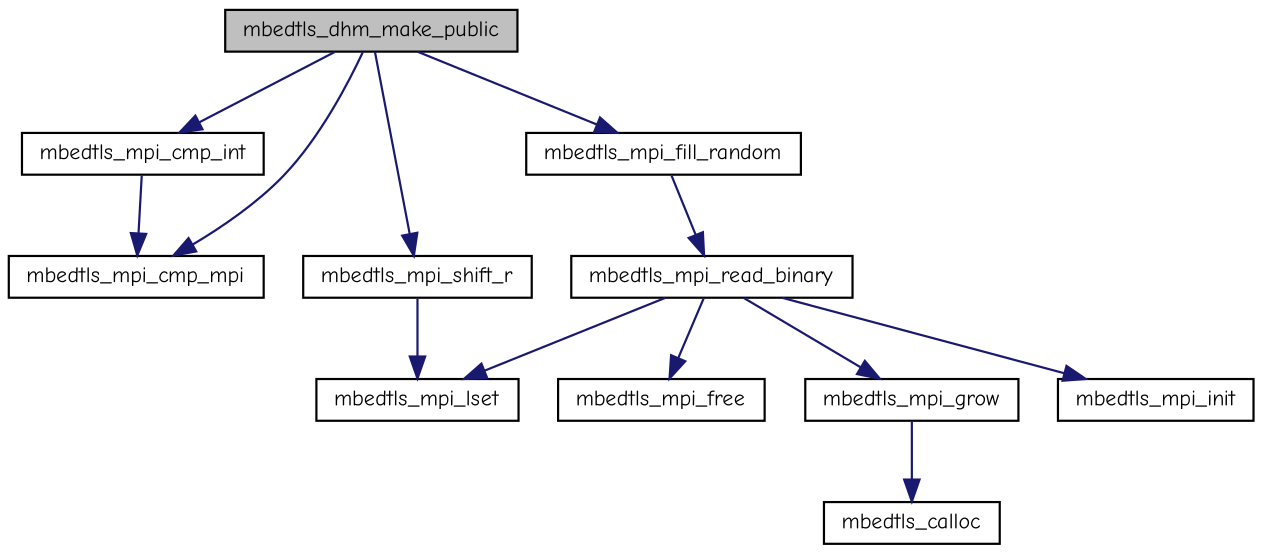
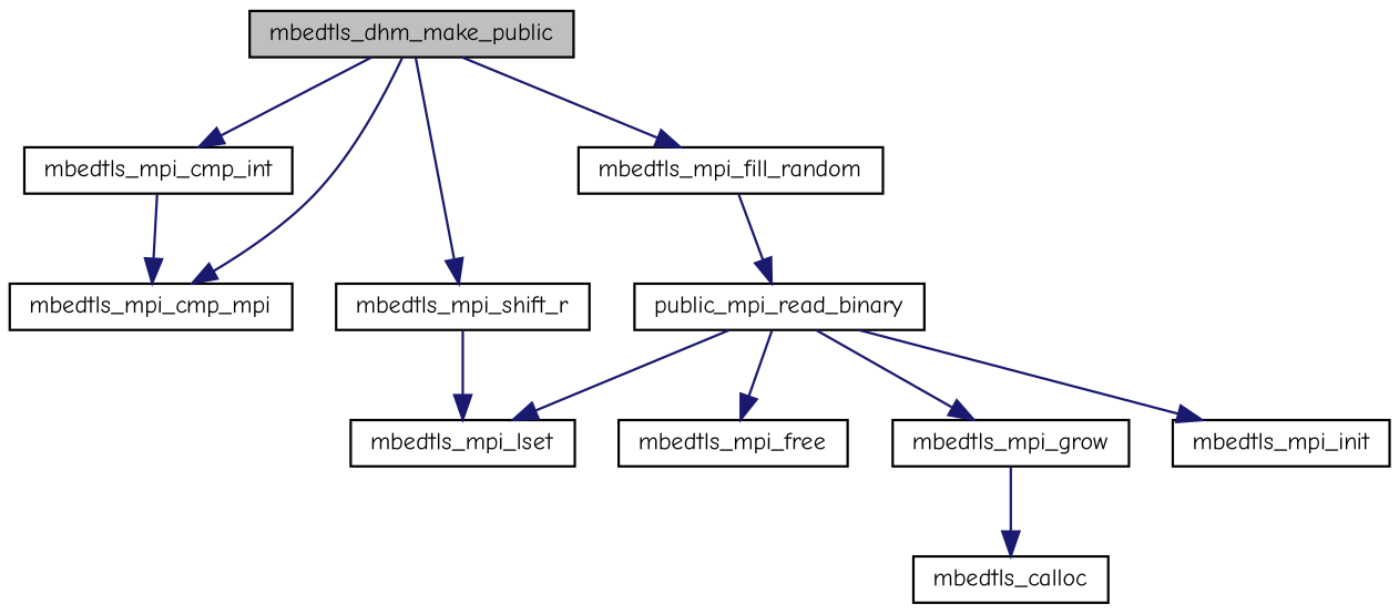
  digraph {
    fontname="Comic Neue"
    rankdir=TB
    node [color=black fillcolor=white fontname="Comic Neue" fontsize=10 shape=record style=filled]
    edge [color=midnightblue fontname="Comic Neue" fontsize=10 labelfontname=Helvetica labelfontsize=10 style=solid]
    n1 [fillcolor=grey75 fontcolor=black height=0.2 label=mbedtls_dhm_make_public width=0.4]
    n2 [height=0.2 label=mbedtls_mpi_cmp_int width=0.4]
    n3 [height=0.2 label=mbedtls_mpi_cmp_mpi width=0.4]
    n4 [height=0.2 label=mbedtls_mpi_fill_random width=0.4]
    n5 [height=0.2 label=mbedtls_mpi_shift_r width=0.4]
-   n6 [height=0.2 label=mbedtls_mpi_read_binary width=0.4]
+   n6 [height=0.2 label=public_mpi_read_binary width=0.4]
    n7 [height=0.2 label=mbedtls_mpi_lset width=0.4]
    n8 [height=0.2 label=mbedtls_mpi_free width=0.4]
    n9 [height=0.2 label=mbedtls_mpi_grow width=0.4]
    n10 [height=0.2 label=mbedtls_mpi_init width=0.4]
    n11 [height=0.2 label=mbedtls_calloc width=0.4]
    n1 -> n2
    n1 -> n3
    n1 -> n4
    n1 -> n5
    n2 -> n3
    n4 -> n6
    n5 -> n7
    n6 -> n7
    n6 -> n8
    n6 -> n9
    n6 -> n10
    n9 -> n11
  }
